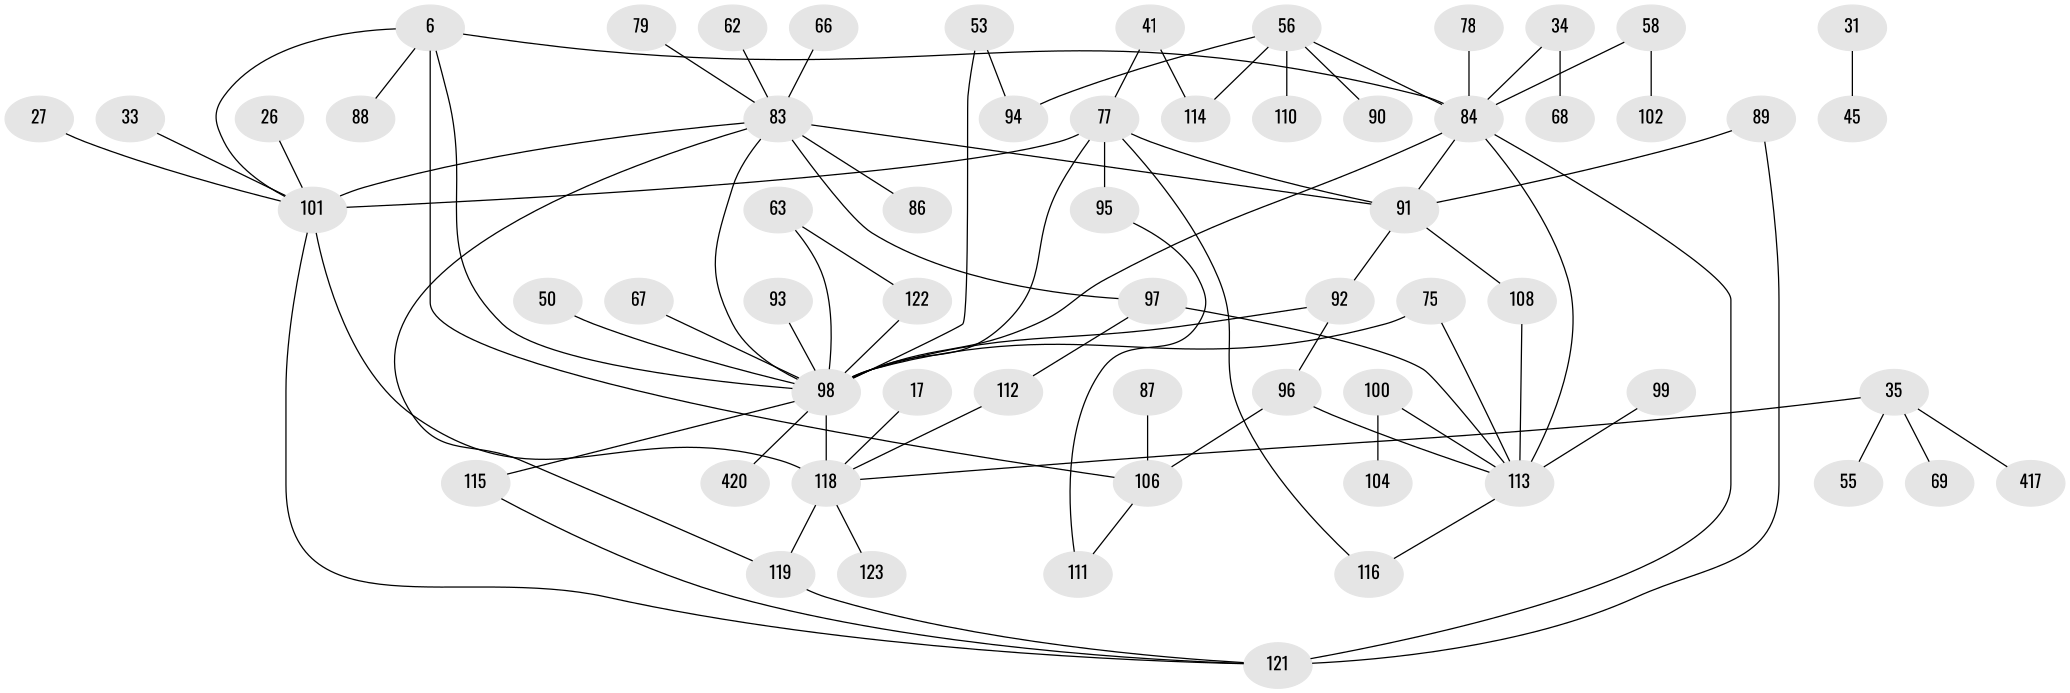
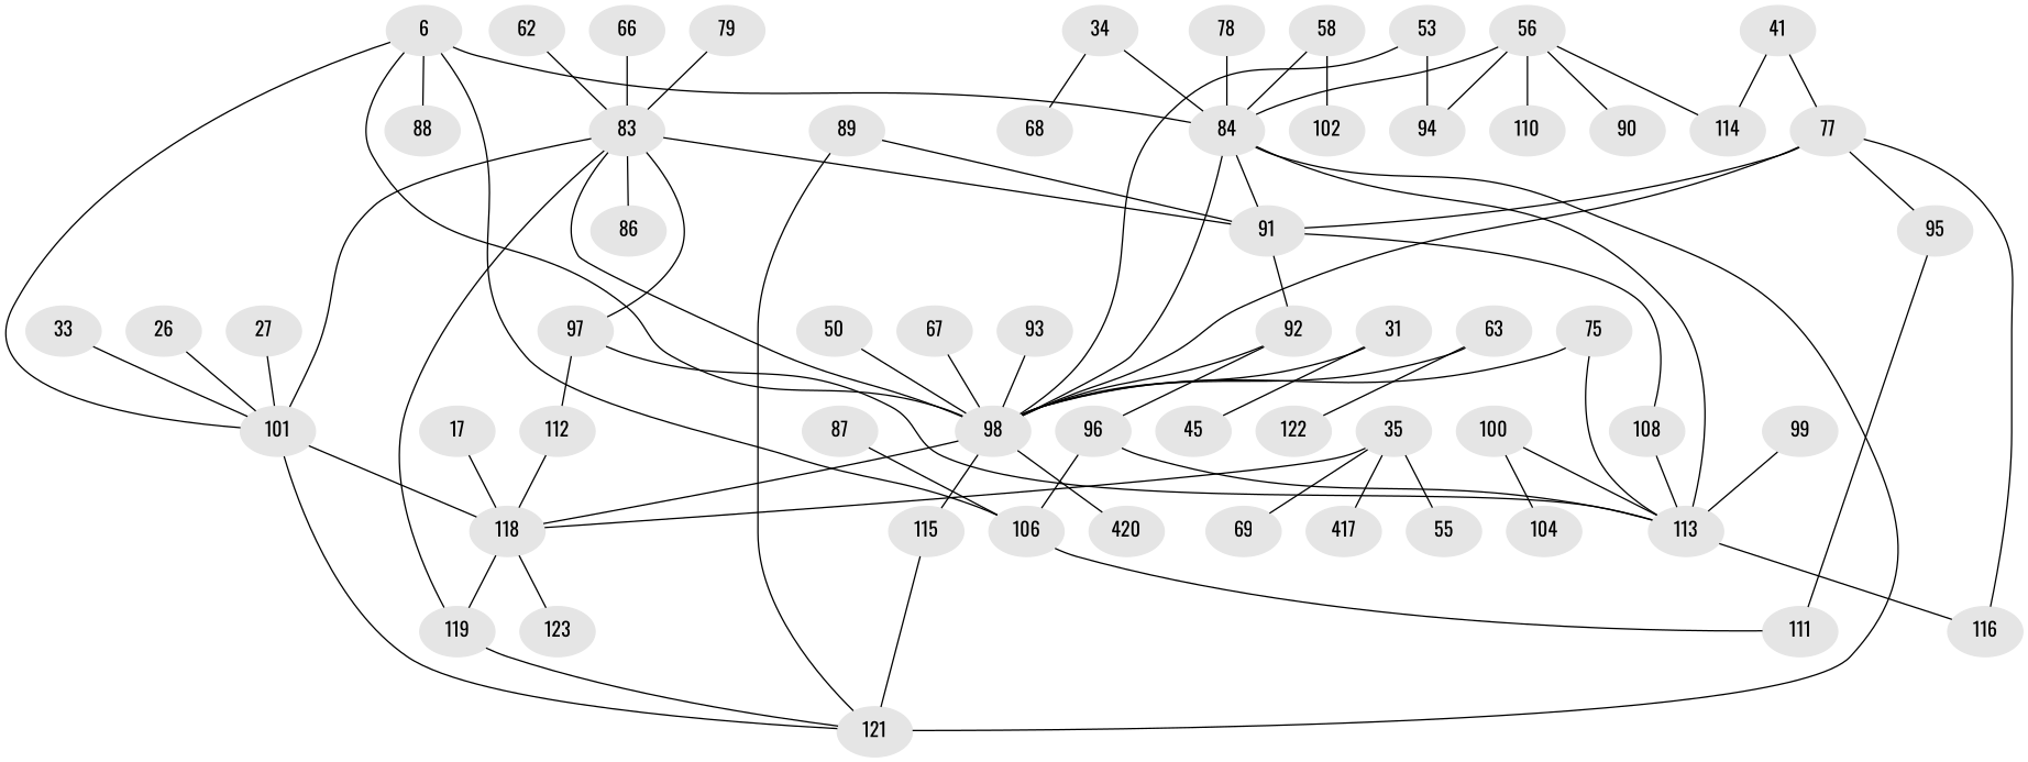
  graph {
    fontname=Oswald
    node [color=gray90 fontname=Oswald style=filled]
    edge [fontname=Oswald]
    6 [super="+2"]
    84 [super="+23+76+73"]
    88
    98 [super="+36+11+82+22+30+48"]
    101 [super="+1+5"]
    106 [super="+21"]
    113 [super="+37+105"]
    91 [super="+14+85+71+72"]
    121 [super="+80"]
    118 [super="+49+44"]
    115 [super="+103"]
    n12 [label=420]
    111 [super="+107+109"]
    119
    123
    17
    26
    27
    31
    45
    33
    34
    68
    35 [super="+32"]
    55
    69
    n27 [label=417]
    77 [super="+74+4"]
    95 [super="+12"]
    116 [super="+61"]
    41
    114
    53
    94
    56 [super="+54"]
    90
    110
    58
    102
    n40 [label=50]
    83 [super="+42"]
    86
    97
    62
    63
    122
    66 [super="+51"]
    67
    75
    92 [super="+40+64"]
    108
    78
    79
    112
    87
    89
    96 [super="+52+65"]
    93
    99
    100
    104
    6 -- 84 [weight=2]
    6 -- 88
    6 -- 98
    6 -- 101 [weight=2]
    6 -- 106 [weight=2]
    84 -- 98 [weight=3]
    84 -- 113 [weight=3]
    84 -- 91 [weight=2]
    84 -- 121 [weight=2]
    98 -- 118 [weight=2]
    98 -- 115 [weight=2]
    98 -- n12
    101 -- 121
    101 -- 118 [weight=3]
    106 -- 111
    113 -- 116
    91 -- 92
    91 -- 108
    118 -- 119
    118 -- 123
    115 -- 121
    119 -- 121
    17 -- 118
    26 -- 101
    27 -- 101
-   122 -- 98
+   31 -- 98
    31 -- 45
    33 -- 101
    34 -- 84
    34 -- 68
    35 -- 118
    35 -- 55
    35 -- 69
    35 -- n27
    77 -- 98
-   77 -- 101 [weight=3]
    77 -- 91 [weight=2]
    77 -- 95 [weight=2]
    77 -- 116
    95 -- 111 [weight=2]
    41 -- 77
    41 -- 114
    53 -- 98
    53 -- 94
    56 -- 84
    56 -- 114
    56 -- 94
    56 -- 90
    56 -- 110 [weight=2]
    58 -- 84
    58 -- 102
    n40 -- 98
    83 -- 98
    83 -- 101
    83 -- 91
    83 -- 119
    83 -- 86
    83 -- 97
    97 -- 113
    97 -- 112
    62 -- 83
    63 -- 98
    63 -- 122
    66 -- 83 [weight=2]
    67 -- 98
    75 -- 98
    75 -- 113
    92 -- 98
    92 -- 96
    108 -- 113
    78 -- 84
    79 -- 83
    112 -- 118
    87 -- 106
    89 -- 91
    89 -- 121
    96 -- 106 [weight=2]
    96 -- 113
    93 -- 98
    99 -- 113
    100 -- 113
    100 -- 104
  }
